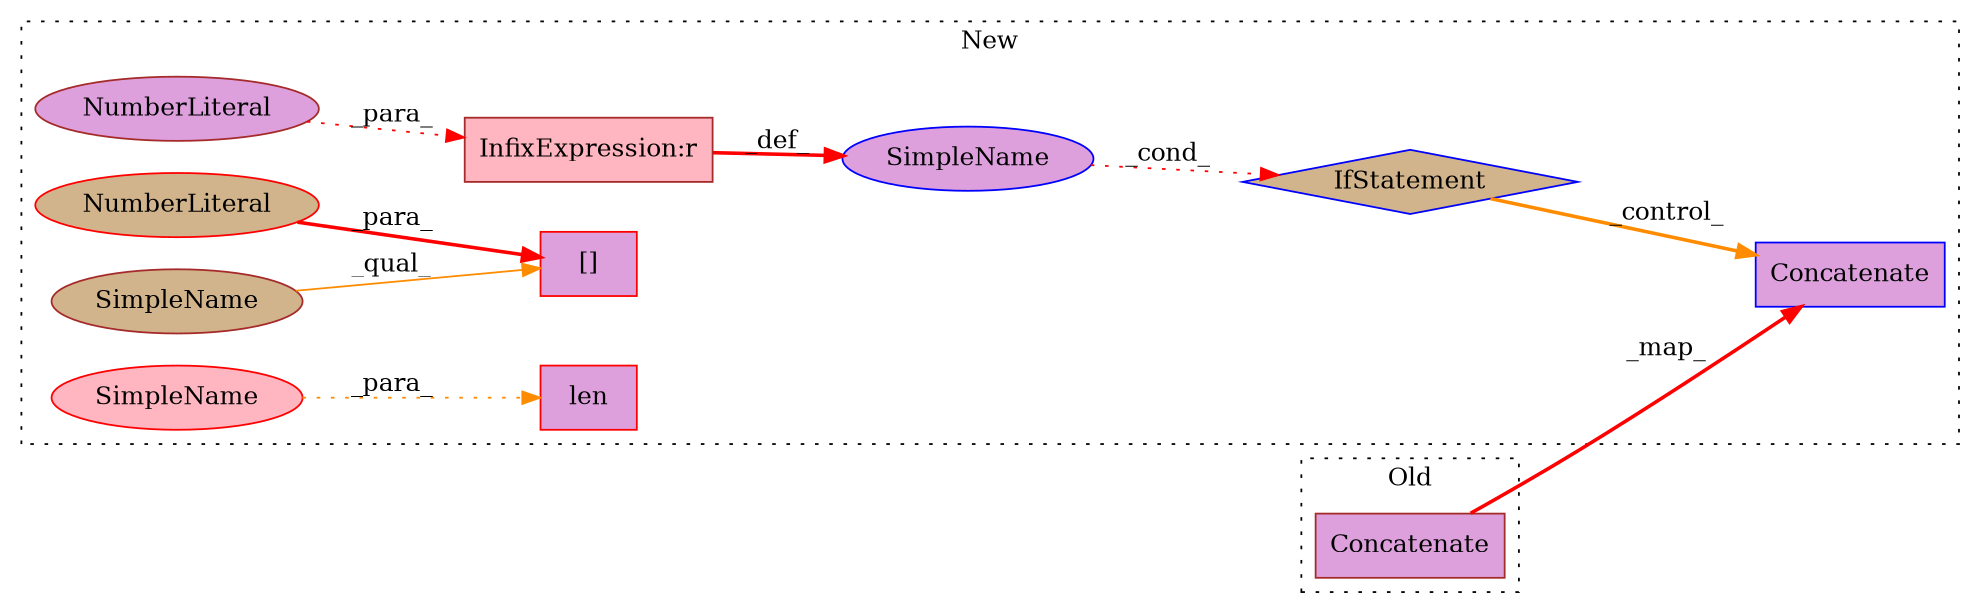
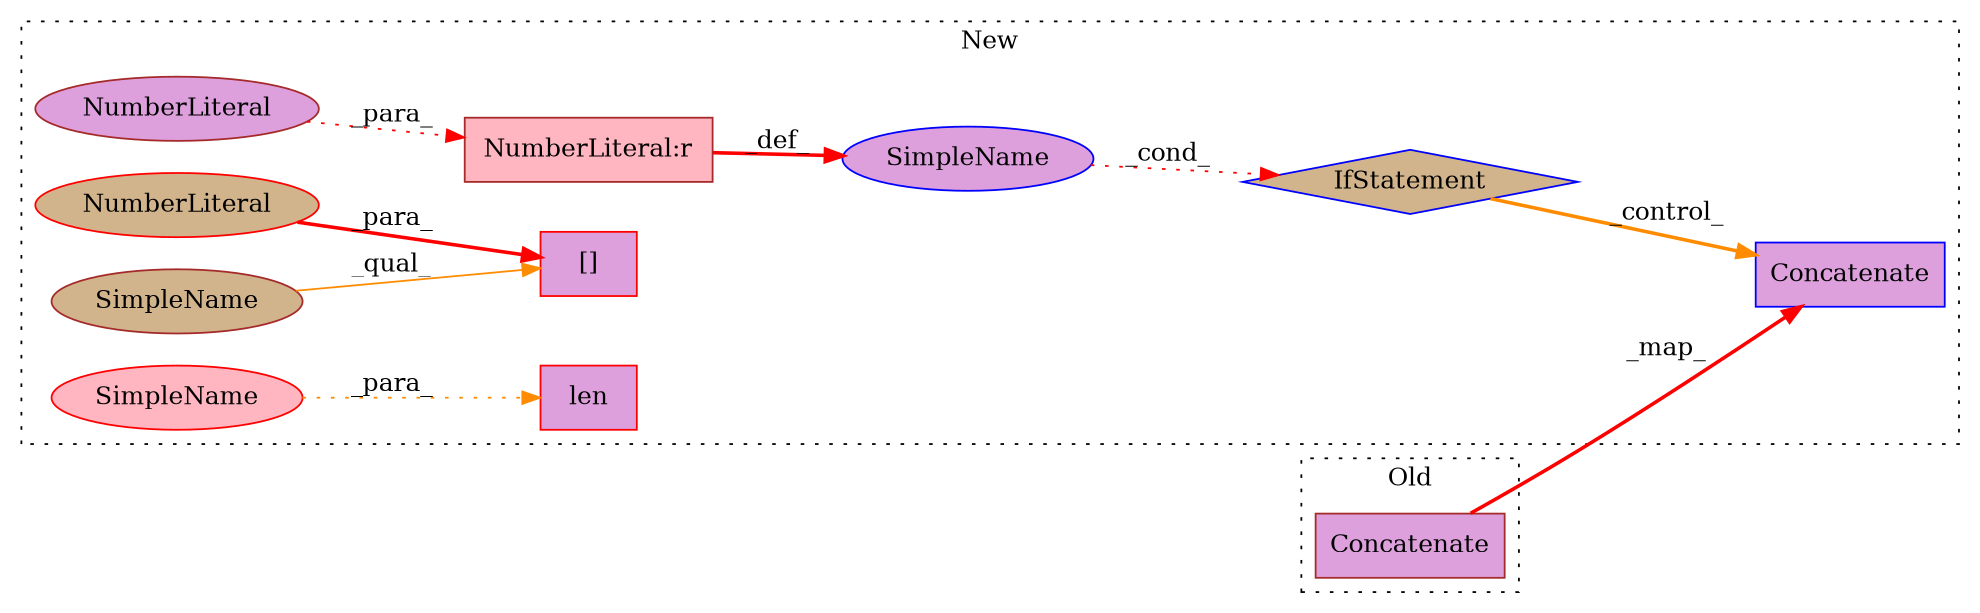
  digraph {
    rankdir=LR
    node [a=32 color=red fillcolor=plum l="12,1" shape=box style=filled]
    edge [color=red style=bold]
    n1 [color=blue label=Concatenate s="1754,1776"]
    n2 [a=25 color=blue fillcolor=tan l=3 label=IfStatement s=1751 shape=diamond]
    n3 [a=42 color=blue label=SimpleName shape=ellipse l=""]
    n4 [l="4,1" label=len s="1731,1745"]
-   n5 [a=27 color=brown fillcolor=lightpink l=3 label="InfixExpression:r" s=1746]
+   n5 [a=27 color=brown fillcolor=lightpink l=3 label="NumberLiteral:r" s=1746]
    n6 [a=34 color=brown l=1 label=NumberLiteral s=1749 shape=ellipse]
    n7 [a=2 l="11,1" label="[]" s="1780,1792"]
    n8 [a=34 fillcolor=tan l=1 label=NumberLiteral s=1791 shape=ellipse]
    n9 [a=42 fillcolor=lightpink l=10 label=SimpleName s=1735 shape=ellipse]
    n10 [a=42 color=brown fillcolor=tan l=10 label=SimpleName s=1780 shape=ellipse]
    n11 [color=brown label=Concatenate s="1729,1751"]
    subgraph cluster_1 {
      label=New
      style=dotted
      n1
      n2
      n3
      n4
      n5
      n6
      n7
      n8
      n9
      n10
    }
    subgraph cluster_2 {
      label=Old
      style=dotted
      n11
    }
    n2 -> n1 [color=darkorange label=_control_]
    n3 -> n2 [label=_cond_ style=dotted]
    n5 -> n3 [label=_def_]
    n6 -> n5 [label=_para_ style=dotted]
    n8 -> n7 [label=_para_]
    n9 -> n4 [color=darkorange label=_para_ style=dotted]
    n10 -> n7 [color=darkorange label=_qual_ style=solid]
    n11 -> n1 [label=_map_]
  }
